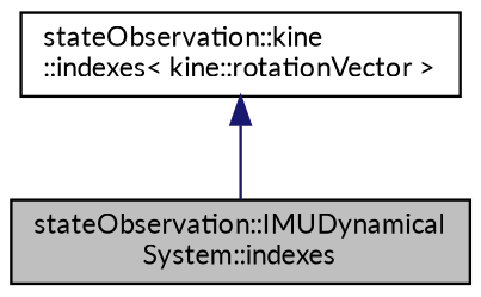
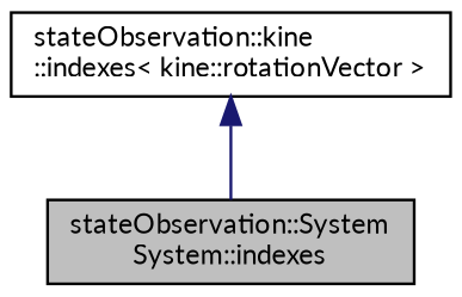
  digraph {
    fontname=Lato
    node [color=black fontname=Lato fontsize=10 shape=record style=filled]
-   n1 [fillcolor=grey75 fontcolor=black height=0.2 label="stateObservation::IMUDynamical\lSystem::indexes" width=0.4]
+   n1 [fillcolor=grey75 fontcolor=black height=0.2 label="stateObservation::System\lSystem::indexes" width=0.4]
    n2 [fillcolor=white height=0.2 label="stateObservation::kine\l::indexes\< kine::rotationVector \>" width=0.4]
    n2 -> n1 [color=midnightblue dir=back fontname=Lato fontsize=10 labelfontname=Helvetica labelfontsize=10 style=solid]
  }
